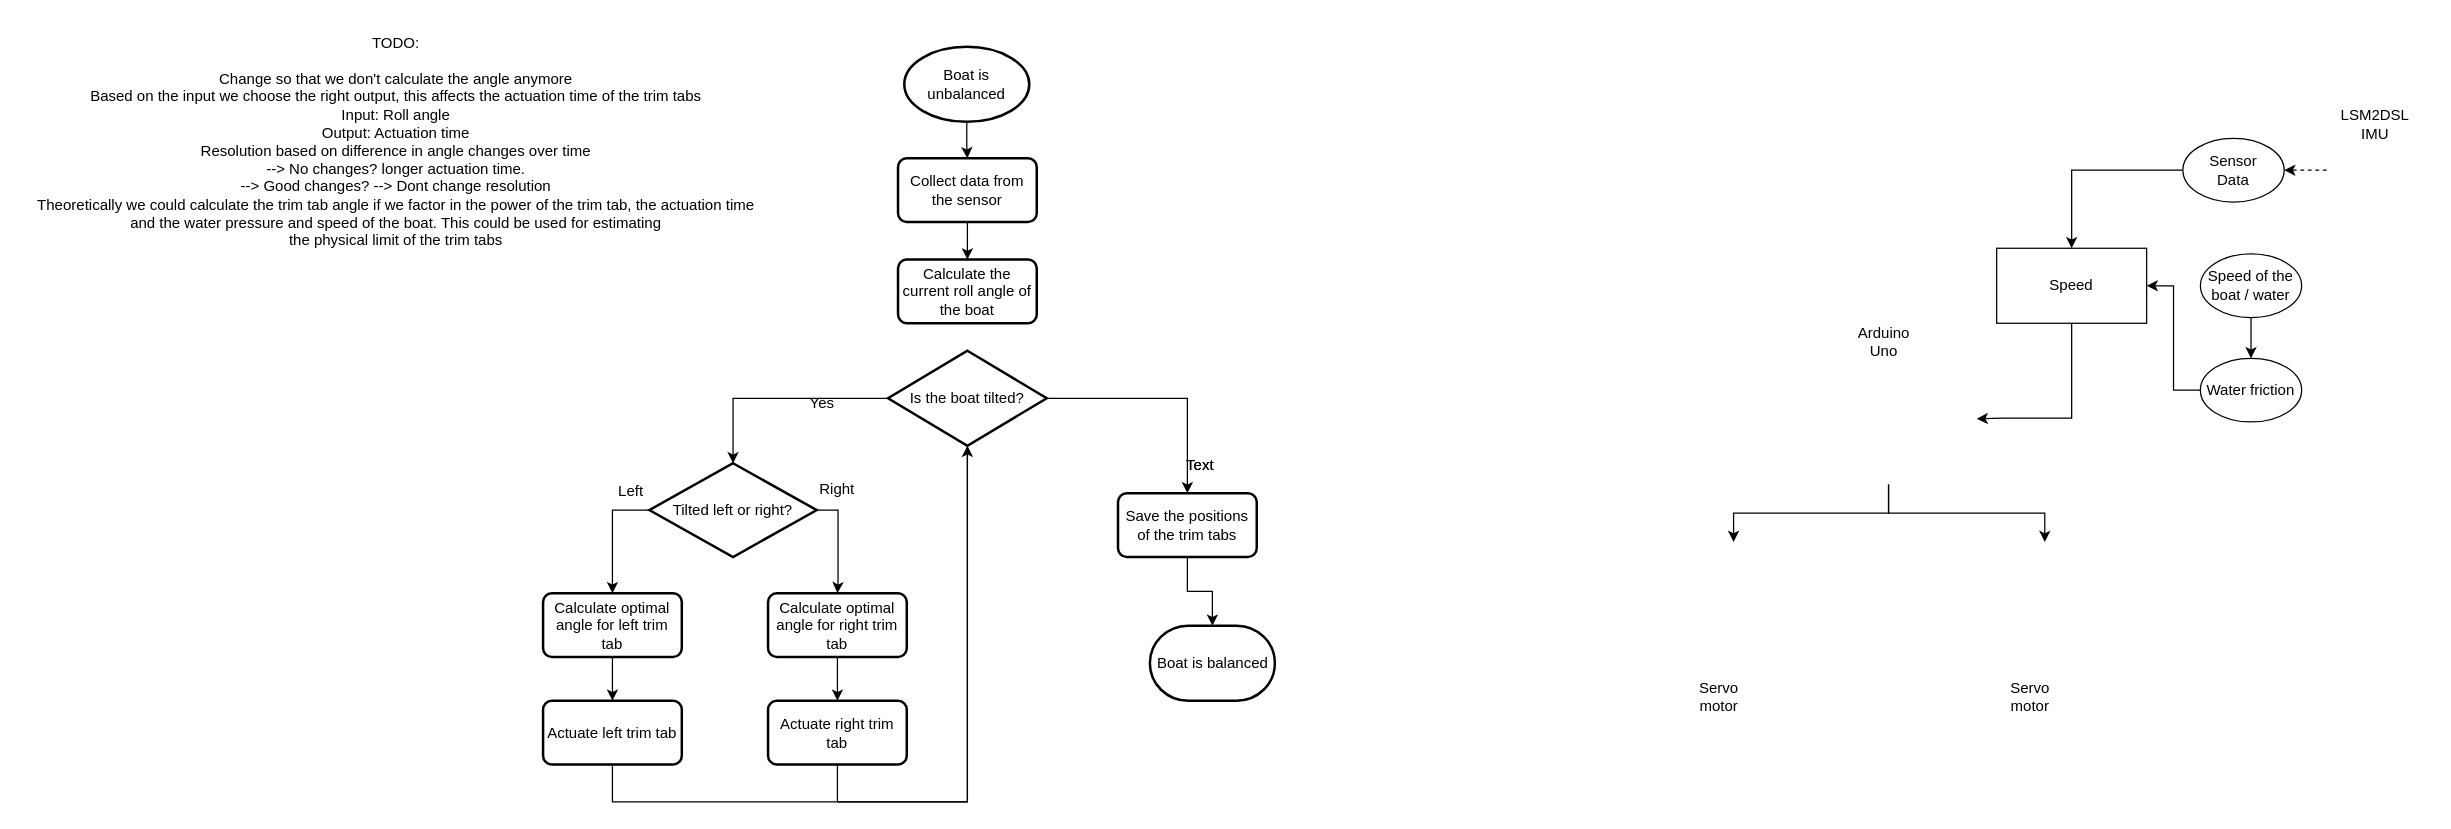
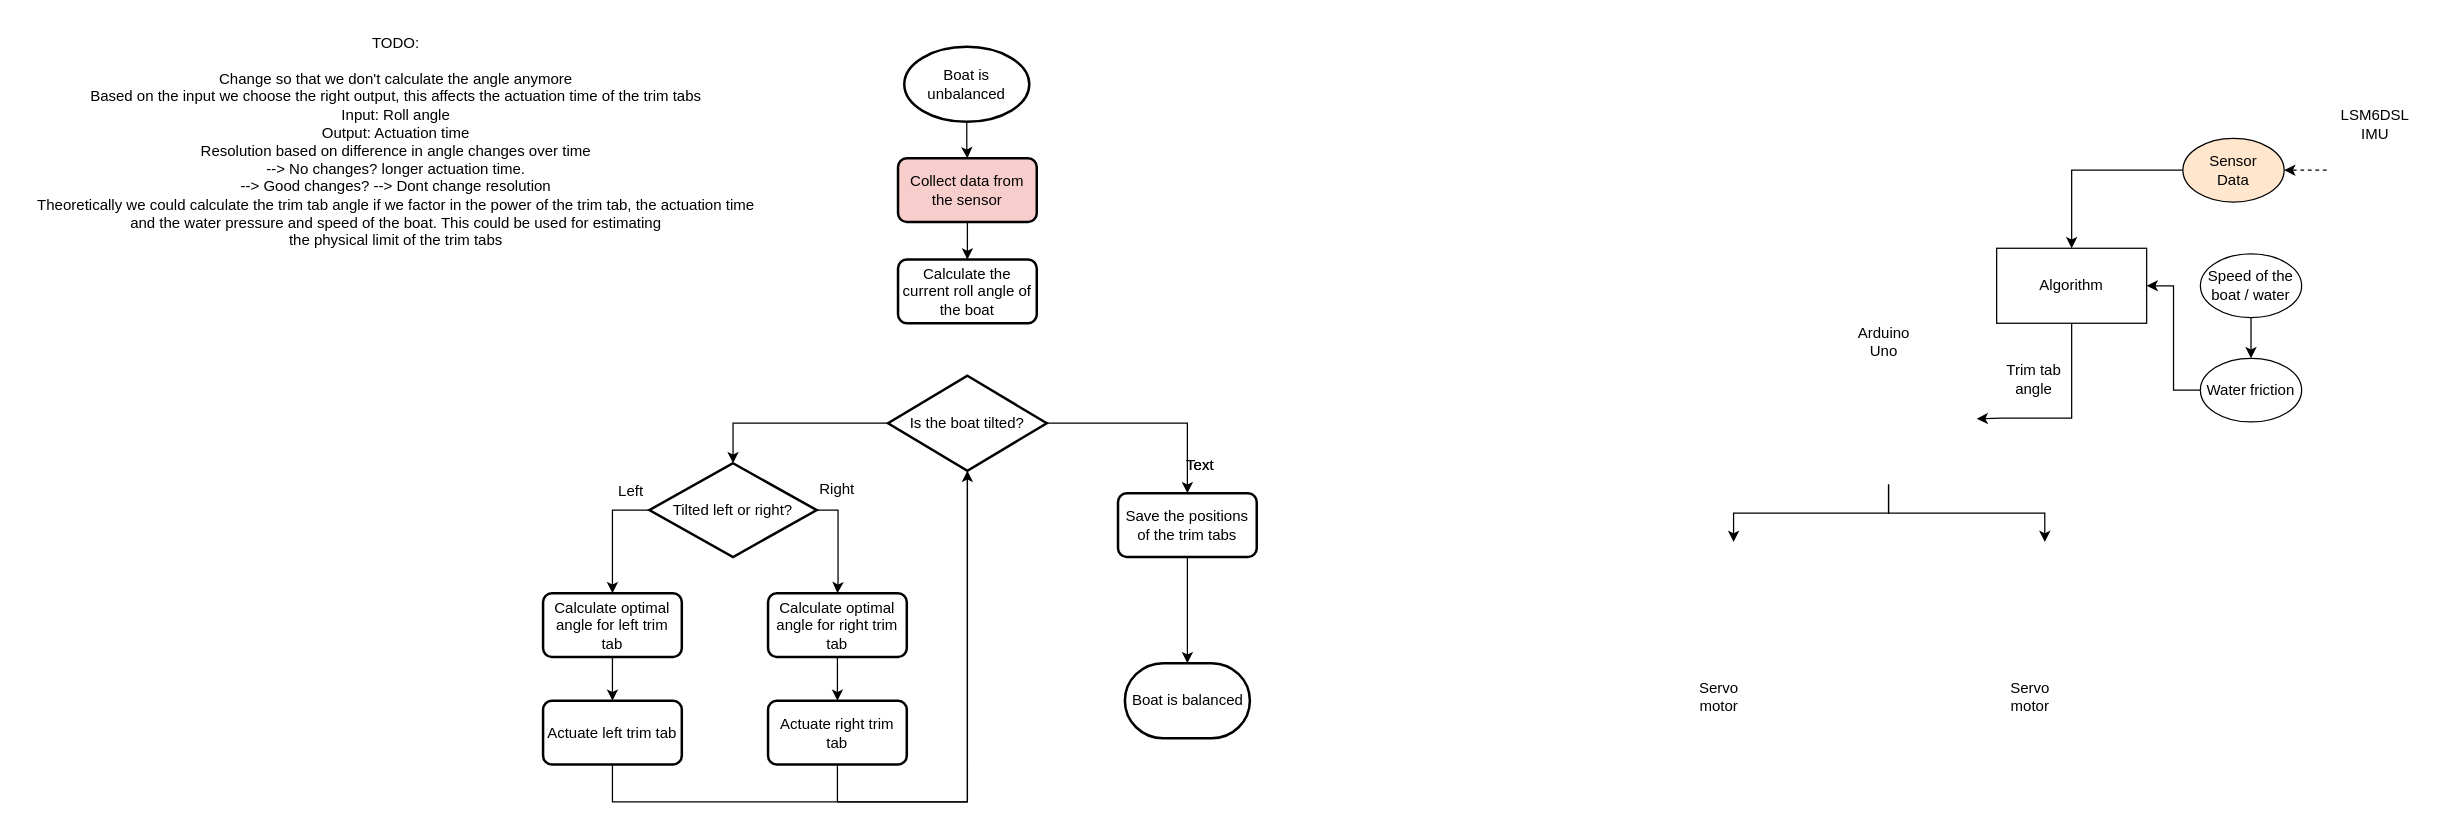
  <mxCell id="0" />
  <mxCell id="1" parent="0" />
  <mxCell id="2" value="Arduino Uno" style="text;html=1;strokeColor=none;fillColor=none;align=center;verticalAlign=middle;whiteSpace=wrap;rounded=0;" parent="1" vertex="1"><mxGeometry x="1477" y="258" width="60" height="30" as="geometry" /></mxCell>
  <mxCell id="3" value="&lt;b style=&quot;font-weight: normal&quot; id=&quot;docs-internal-guid-61d9749c-7fff-3cb5-f003-9e941ce21145&quot;&gt;&lt;img width=&quot;115px;&quot; height=&quot;87px;&quot; src=&quot;https://lh3.googleusercontent.com/xcYM0DUvi1_uWwEsmsvUN_Whjw4CakO9-beaXi3DbGk2wSHLkEVuTRXM8sfXQMG8jAVzLZkLOG6_rf7hOvbyvQcNEytpxf5zqvDRr1ZFGINwFFcwbfEawoHUNEPd_SKPfDC8oOs-kshZo1KxNU7KmGVT4LYhng6WmrZtqOOn7Avuj7nIGQEmwn7p_Xx2UluX&quot;&gt;&lt;/b&gt;" style="text;whiteSpace=wrap;html=1;" parent="1" vertex="1"><mxGeometry x="1319.003" y="432.997" width="135" height="104" as="geometry" /></mxCell>
  <mxCell id="4" style="edgeStyle=orthogonalEdgeStyle;rounded=0;orthogonalLoop=1;jettySize=auto;html=1;" parent="1" source="6" target="3" edge="1"><mxGeometry relative="1" as="geometry" /></mxCell>
  <mxCell id="5" style="edgeStyle=orthogonalEdgeStyle;rounded=0;orthogonalLoop=1;jettySize=auto;html=1;" parent="1" source="6" target="8" edge="1"><mxGeometry relative="1" as="geometry" /></mxCell>
  <mxCell id="6" value="&lt;b style=&quot;font-weight: normal&quot; id=&quot;docs-internal-guid-0c7737fb-7fff-691b-bfc7-d95279124da3&quot;&gt;&lt;img width=&quot;121px;&quot; height=&quot;88px;&quot; src=&quot;https://lh3.googleusercontent.com/qLpNS4tO8Kdmf-42N4gp69XqhaKbhp_f0FKahcupOHxUHyGpSxDA6QSoU7eCdnLN3NUg_vznfdvKiitPRKQC0-nn0CjSr_cBqUR_juzhqR-5voJkISiskmMX80GOgw1IhyuhPTlHDYTRy8BzRCUbWXXTHtEUUO97580G_alcV5WekIW_rvJzAqwfCAQUmGx6&quot;&gt;&lt;/b&gt;" style="text;whiteSpace=wrap;html=1;" parent="1" vertex="1"><mxGeometry x="1439.997" y="281.997" width="141" height="105" as="geometry" /></mxCell>
  <mxCell id="7" value="Servo motor" style="text;html=1;strokeColor=none;fillColor=none;align=center;verticalAlign=middle;whiteSpace=wrap;rounded=0;" parent="1" vertex="1"><mxGeometry x="1345" y="542" width="60" height="30" as="geometry" /></mxCell>
  <mxCell id="8" value="&lt;b style=&quot;font-weight: normal&quot; id=&quot;docs-internal-guid-61d9749c-7fff-3cb5-f003-9e941ce21145&quot;&gt;&lt;img width=&quot;115px;&quot; height=&quot;87px;&quot; src=&quot;https://lh3.googleusercontent.com/xcYM0DUvi1_uWwEsmsvUN_Whjw4CakO9-beaXi3DbGk2wSHLkEVuTRXM8sfXQMG8jAVzLZkLOG6_rf7hOvbyvQcNEytpxf5zqvDRr1ZFGINwFFcwbfEawoHUNEPd_SKPfDC8oOs-kshZo1KxNU7KmGVT4LYhng6WmrZtqOOn7Avuj7nIGQEmwn7p_Xx2UluX&quot;&gt;&lt;/b&gt;" style="text;whiteSpace=wrap;html=1;" parent="1" vertex="1"><mxGeometry x="1568.003" y="432.997" width="135" height="104" as="geometry" /></mxCell>
  <mxCell id="9" value="Servo motor" style="text;html=1;strokeColor=none;fillColor=none;align=center;verticalAlign=middle;whiteSpace=wrap;rounded=0;" parent="1" vertex="1"><mxGeometry x="1594" y="542" width="60" height="30" as="geometry" /></mxCell>
  <mxCell id="10" style="edgeStyle=orthogonalEdgeStyle;rounded=0;orthogonalLoop=1;jettySize=auto;html=1;entryX=1;entryY=0.5;entryDx=0;entryDy=0;" parent="1" source="11" target="6" edge="1"><mxGeometry relative="1" as="geometry"><Array as="points"><mxPoint x="1657" y="334" /><mxPoint x="1601" y="334" /></Array></mxGeometry></mxCell>
- <mxCell id="11" value="Speed" style="rounded=0;whiteSpace=wrap;html=1;" parent="1" vertex="1"><mxGeometry x="1597" y="198" width="120" height="60" as="geometry" /></mxCell>
+ <mxCell id="11" value="Algorithm" style="rounded=0;whiteSpace=wrap;html=1;" parent="1" vertex="1"><mxGeometry x="1597" y="198" width="120" height="60" as="geometry" /></mxCell>
  <mxCell id="12" style="edgeStyle=orthogonalEdgeStyle;rounded=0;orthogonalLoop=1;jettySize=auto;html=1;" parent="1" source="13" target="11" edge="1"><mxGeometry relative="1" as="geometry" /></mxCell>
- <mxCell id="13" value="Sensor&lt;br&gt;Data" style="ellipse;whiteSpace=wrap;html=1;" parent="1" vertex="1"><mxGeometry x="1746" y="110" width="81" height="51" as="geometry" /></mxCell>
+ <mxCell id="13" value="Sensor&lt;br&gt;Data" style="ellipse;whiteSpace=wrap;html=1;fillColor=#ffe6cc;" parent="1" vertex="1"><mxGeometry x="1746" y="110" width="81" height="51" as="geometry" /></mxCell>
  <mxCell id="14" style="edgeStyle=orthogonalEdgeStyle;rounded=0;orthogonalLoop=1;jettySize=auto;html=1;" parent="1" source="15" target="17" edge="1"><mxGeometry relative="1" as="geometry" /></mxCell>
  <mxCell id="15" value="Speed of the boat / water" style="ellipse;whiteSpace=wrap;html=1;" parent="1" vertex="1"><mxGeometry x="1760" y="202.5" width="81" height="51" as="geometry" /></mxCell>
  <mxCell id="16" style="edgeStyle=orthogonalEdgeStyle;rounded=0;orthogonalLoop=1;jettySize=auto;html=1;entryX=1;entryY=0.5;entryDx=0;entryDy=0;" parent="1" source="17" target="11" edge="1"><mxGeometry relative="1" as="geometry" /></mxCell>
  <mxCell id="17" value="Water friction" style="ellipse;whiteSpace=wrap;html=1;" parent="1" vertex="1"><mxGeometry x="1760" y="286" width="81" height="51" as="geometry" /></mxCell>
  <mxCell id="18" style="edgeStyle=orthogonalEdgeStyle;rounded=0;orthogonalLoop=1;jettySize=auto;html=1;entryX=1;entryY=0.5;entryDx=0;entryDy=0;dashed=1;" parent="1" source="19" target="13" edge="1"><mxGeometry relative="1" as="geometry" /></mxCell>
  <mxCell id="19" value="" style="shape=image;verticalLabelPosition=bottom;labelBackgroundColor=#ffffff;verticalAlign=top;aspect=fixed;imageAspect=0;image=https://cdn1-shop.mikroe.com/img/product/lsm6dsl-click/lsm6dsl-click-thickbox_default-1.jpg;" parent="1" vertex="1"><mxGeometry x="1861" y="96.84" width="77.33" height="77.33" as="geometry" /></mxCell>
- <mxCell id="20" value="LSM2DSL&lt;br&gt;IMU" style="text;html=1;strokeColor=none;fillColor=none;align=center;verticalAlign=middle;whiteSpace=wrap;rounded=0;" parent="1" vertex="1"><mxGeometry x="1869.66" y="84" width="60" height="30" as="geometry" /></mxCell>
+ <mxCell id="20" value="LSM6DSL&lt;br&gt;IMU" style="text;html=1;strokeColor=none;fillColor=none;align=center;verticalAlign=middle;whiteSpace=wrap;rounded=0;" parent="1" vertex="1"><mxGeometry x="1869.66" y="84" width="60" height="30" as="geometry" /></mxCell>
+ <mxCell id="21" value="Trim tab angle" style="text;html=1;strokeColor=none;fillColor=none;align=center;verticalAlign=middle;whiteSpace=wrap;rounded=0;" parent="1" vertex="1"><mxGeometry x="1597" y="288" width="60" height="30" as="geometry" /></mxCell>
  <mxCell id="22" style="edgeStyle=orthogonalEdgeStyle;rounded=0;orthogonalLoop=1;jettySize=auto;html=1;" parent="1" source="23" target="25" edge="1"><mxGeometry relative="1" as="geometry" /></mxCell>
  <mxCell id="23" value="Boat is unbalanced" style="strokeWidth=2;html=1;shape=mxgraph.flowchart.start_1;whiteSpace=wrap;" parent="1" vertex="1"><mxGeometry x="723" y="36.84" width="100" height="60" as="geometry" /></mxCell>
  <mxCell id="24" style="edgeStyle=orthogonalEdgeStyle;rounded=0;orthogonalLoop=1;jettySize=auto;html=1;" parent="1" source="25" target="26" edge="1"><mxGeometry relative="1" as="geometry" /></mxCell>
- <mxCell id="25" value="Collect data from the sensor" style="rounded=1;whiteSpace=wrap;html=1;absoluteArcSize=1;arcSize=14;strokeWidth=2;" parent="1" vertex="1"><mxGeometry x="718" y="126" width="111" height="51" as="geometry" /></mxCell>
+ <mxCell id="25" value="Collect data from the sensor" style="rounded=1;whiteSpace=wrap;html=1;absoluteArcSize=1;arcSize=14;strokeWidth=2;fillColor=#f8cecc;" parent="1" vertex="1"><mxGeometry x="718" y="126" width="111" height="51" as="geometry" /></mxCell>
  <mxCell id="26" value="Calculate the current roll angle of the boat" style="rounded=1;whiteSpace=wrap;html=1;absoluteArcSize=1;arcSize=14;strokeWidth=2;" parent="1" vertex="1"><mxGeometry x="718" y="207" width="111" height="51" as="geometry" /></mxCell>
  <mxCell id="27" style="edgeStyle=orthogonalEdgeStyle;rounded=0;orthogonalLoop=1;jettySize=auto;html=1;entryX=0.5;entryY=0;entryDx=0;entryDy=0;" parent="1" source="29" target="36" edge="1"><mxGeometry relative="1" as="geometry" /></mxCell>
  <mxCell id="28" style="edgeStyle=orthogonalEdgeStyle;rounded=0;orthogonalLoop=1;jettySize=auto;html=1;entryX=0.5;entryY=0;entryDx=0;entryDy=0;entryPerimeter=0;" parent="1" source="29" target="40" edge="1"><mxGeometry relative="1" as="geometry" /></mxCell>
- <mxCell id="29" value="Is the boat tilted?" style="strokeWidth=2;html=1;shape=mxgraph.flowchart.decision;whiteSpace=wrap;" parent="1" vertex="1"><mxGeometry x="710" y="280" width="127" height="76" as="geometry" /></mxCell>
+ <mxCell id="29" value="Is the boat tilted?" style="strokeWidth=2;html=1;shape=mxgraph.flowchart.decision;whiteSpace=wrap;" parent="1" vertex="1"><mxGeometry x="710" y="300" width="127" height="76" as="geometry" /></mxCell>
  <mxCell id="30" style="edgeStyle=orthogonalEdgeStyle;rounded=0;orthogonalLoop=1;jettySize=auto;html=1;entryX=0.5;entryY=1;entryDx=0;entryDy=0;entryPerimeter=0;endArrow=none;" parent="1" source="31" target="29" edge="1"><mxGeometry relative="1" as="geometry"><Array as="points"><mxPoint x="490" y="641" /><mxPoint x="774" y="641" /></Array></mxGeometry></mxCell>
  <mxCell id="31" value="Actuate left trim tab" style="rounded=1;whiteSpace=wrap;html=1;absoluteArcSize=1;arcSize=14;strokeWidth=2;" parent="1" vertex="1"><mxGeometry x="434" y="560" width="111" height="51" as="geometry" /></mxCell>
  <mxCell id="32" style="edgeStyle=orthogonalEdgeStyle;rounded=0;orthogonalLoop=1;jettySize=auto;html=1;entryX=0.5;entryY=1;entryDx=0;entryDy=0;entryPerimeter=0;" parent="1" source="33" target="29" edge="1"><mxGeometry relative="1" as="geometry"><Array as="points"><mxPoint x="670" y="641" /><mxPoint x="774" y="641" /></Array></mxGeometry></mxCell>
  <mxCell id="33" value="Actuate right trim tab" style="rounded=1;whiteSpace=wrap;html=1;absoluteArcSize=1;arcSize=14;strokeWidth=2;" parent="1" vertex="1"><mxGeometry x="614" y="560" width="111" height="51" as="geometry" /></mxCell>
- <mxCell id="34" value="Yes" style="text;html=1;strokeColor=none;fillColor=none;align=center;verticalAlign=middle;whiteSpace=wrap;rounded=0;" parent="1" vertex="1"><mxGeometry x="641" y="313" width="33" height="17" as="geometry" /></mxCell>
  <mxCell id="35" style="edgeStyle=orthogonalEdgeStyle;rounded=0;orthogonalLoop=1;jettySize=auto;html=1;" parent="1" source="36" target="37" edge="1"><mxGeometry relative="1" as="geometry" /></mxCell>
  <mxCell id="36" value="Save the positions of the trim tabs" style="rounded=1;whiteSpace=wrap;html=1;absoluteArcSize=1;arcSize=14;strokeWidth=2;" parent="1" vertex="1"><mxGeometry x="894" y="394" width="111" height="51" as="geometry" /></mxCell>
- <mxCell id="37" value="Boat is balanced" style="strokeWidth=2;html=1;shape=mxgraph.flowchart.terminator;whiteSpace=wrap;" parent="1" vertex="1"><mxGeometry x="919.5" y="500" width="100" height="60" as="geometry" /></mxCell>
+ <mxCell id="37" value="Boat is balanced" style="strokeWidth=2;html=1;shape=mxgraph.flowchart.terminator;whiteSpace=wrap;" parent="1" vertex="1"><mxGeometry x="899.5" y="530" width="100" height="60" as="geometry" /></mxCell>
  <mxCell id="38" style="edgeStyle=orthogonalEdgeStyle;rounded=0;orthogonalLoop=1;jettySize=auto;html=1;entryX=0.5;entryY=0;entryDx=0;entryDy=0;exitX=0;exitY=0.5;exitDx=0;exitDy=0;exitPerimeter=0;" parent="1" source="40" target="44" edge="1"><mxGeometry relative="1" as="geometry" /></mxCell>
  <mxCell id="39" style="edgeStyle=orthogonalEdgeStyle;rounded=0;orthogonalLoop=1;jettySize=auto;html=1;entryX=0.5;entryY=0;entryDx=0;entryDy=0;exitX=1;exitY=0.5;exitDx=0;exitDy=0;exitPerimeter=0;" parent="1" source="40" target="46" edge="1"><mxGeometry relative="1" as="geometry"><Array as="points"><mxPoint x="670" y="408" /><mxPoint x="670" y="465" /></Array></mxGeometry></mxCell>
  <mxCell id="40" value="Tilted left or right?" style="strokeWidth=2;html=1;shape=mxgraph.flowchart.decision;whiteSpace=wrap;" parent="1" vertex="1"><mxGeometry x="519" y="370" width="134" height="75" as="geometry" /></mxCell>
  <mxCell id="41" value="Left" style="text;html=1;strokeColor=none;fillColor=none;align=center;verticalAlign=middle;whiteSpace=wrap;rounded=0;" parent="1" vertex="1"><mxGeometry x="488" y="384" width="33" height="17" as="geometry" /></mxCell>
  <mxCell id="42" value="Right" style="text;html=1;strokeColor=none;fillColor=none;align=center;verticalAlign=middle;whiteSpace=wrap;rounded=0;" parent="1" vertex="1"><mxGeometry x="653" y="382" width="33" height="17" as="geometry" /></mxCell>
  <mxCell id="43" style="edgeStyle=orthogonalEdgeStyle;rounded=0;orthogonalLoop=1;jettySize=auto;html=1;entryX=0.5;entryY=0;entryDx=0;entryDy=0;" parent="1" source="44" target="31" edge="1"><mxGeometry relative="1" as="geometry" /></mxCell>
  <mxCell id="44" value="Calculate optimal angle for left trim tab" style="rounded=1;whiteSpace=wrap;html=1;absoluteArcSize=1;arcSize=14;strokeWidth=2;" parent="1" vertex="1"><mxGeometry x="434" y="474" width="111" height="51" as="geometry" /></mxCell>
  <mxCell id="45" style="edgeStyle=orthogonalEdgeStyle;rounded=0;orthogonalLoop=1;jettySize=auto;html=1;entryX=0.5;entryY=0;entryDx=0;entryDy=0;" parent="1" source="46" target="33" edge="1"><mxGeometry relative="1" as="geometry" /></mxCell>
  <mxCell id="46" value="Calculate optimal angle for right trim tab" style="rounded=1;whiteSpace=wrap;html=1;absoluteArcSize=1;arcSize=14;strokeWidth=2;" parent="1" vertex="1"><mxGeometry x="614" y="474" width="111" height="51" as="geometry" /></mxCell>
  <mxCell id="47" value="Text" style="text;html=1;strokeColor=none;fillColor=none;align=center;verticalAlign=middle;whiteSpace=wrap;rounded=0;" vertex="1" parent="1"><mxGeometry x="930" y="357" width="60" height="30" as="geometry" /></mxCell>
  <mxCell id="48" value="Text" style="text;html=1;strokeColor=none;fillColor=none;align=center;verticalAlign=middle;whiteSpace=wrap;rounded=0;" vertex="1" parent="1"><mxGeometry x="930" y="357" width="60" height="30" as="geometry" /></mxCell>
  <mxCell id="49" value="TODO:&lt;br&gt;&lt;br&gt;Change so that we don't calculate the angle anymore&lt;br&gt;Based on the input we choose the right output, this affects the actuation time of the trim tabs&lt;br&gt;Input: Roll angle&lt;br&gt;Output: Actuation time&lt;br&gt;Resolution based on difference in angle changes over time&lt;br&gt;--&amp;gt; No changes? longer actuation time.&lt;br&gt;--&amp;gt; Good changes? --&amp;gt; Dont change resolution&lt;br&gt;Theoretically we could calculate the trim tab angle if we factor in the power of the trim tab, the actuation time&lt;br&gt;and the water pressure and speed of the boat. This could be used for estimating&lt;br&gt;the physical limit of the trim tabs" style="text;html=1;align=center;verticalAlign=middle;resizable=0;points=[];autosize=1;strokeColor=none;fillColor=none;" vertex="1" parent="1"><mxGeometry x="20" y="20" width="592" height="185" as="geometry" /></mxCell>
